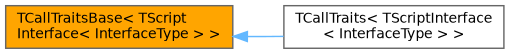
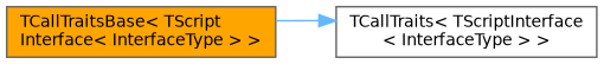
  digraph {
    rankdir=LR
    node [color=grey40 fontname=Helvetica fontsize=10 shape=box style=filled]
    n1 [fillcolor=orange height=0.2 label="TCallTraitsBase\< TScript\lInterface\< InterfaceType \> \>" width=0.4]
    n2 [fillcolor=white height=0.2 label="TCallTraits\< TScriptInterface\l\< InterfaceType \> \>" width=0.4]
-   n1 -> n2 [color=steelblue1 dir=back fontname=Helvetica fontsize=10 labelfontname=Helvetica labelfontsize=10 style=solid]
+   n2 -> n1 [color=steelblue1 dir=back fontname=Helvetica fontsize=10 labelfontname=Helvetica labelfontsize=10 style=solid]
  }
